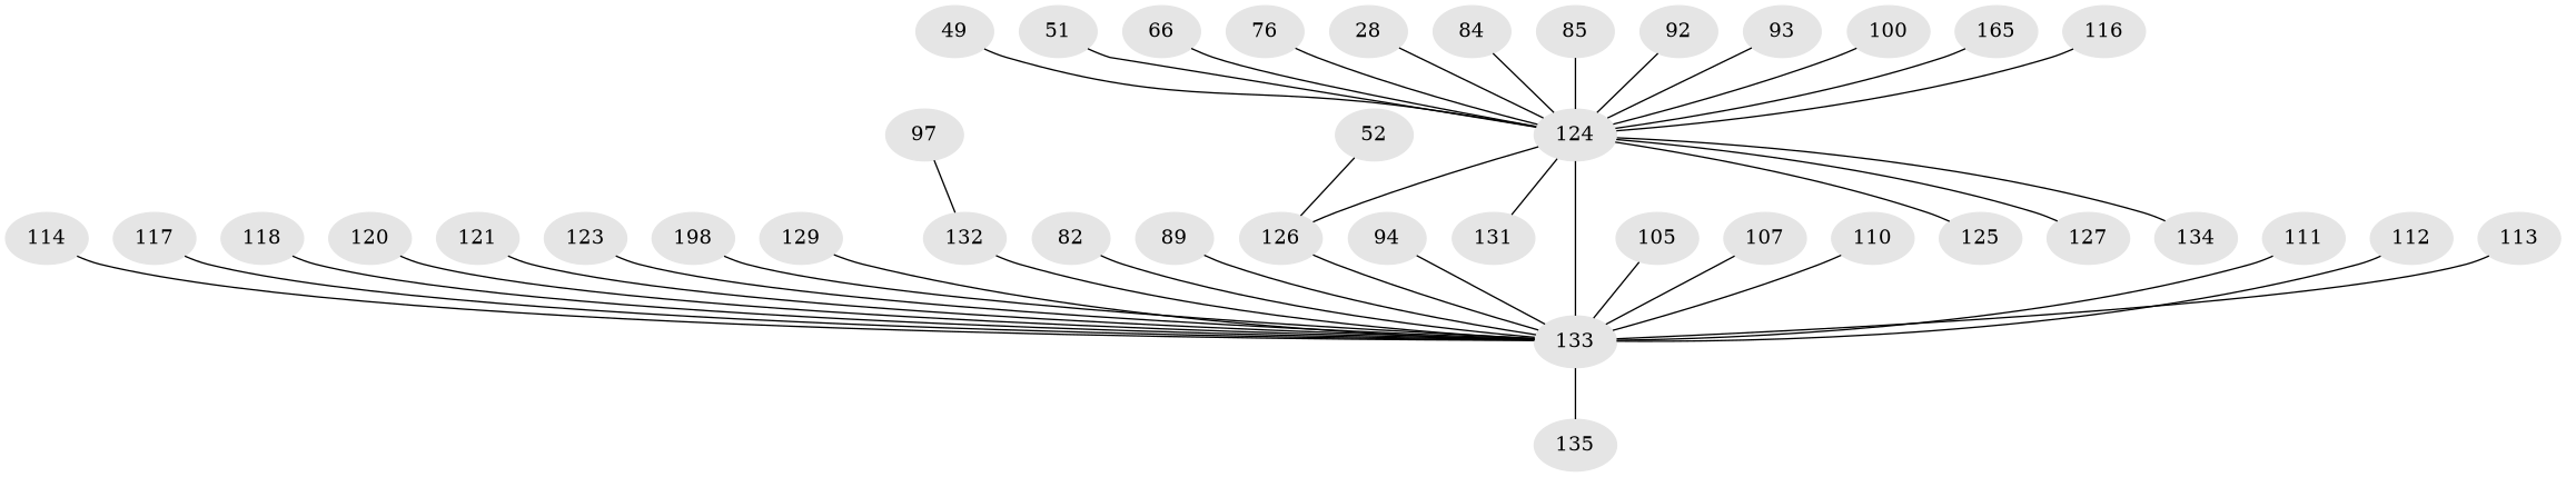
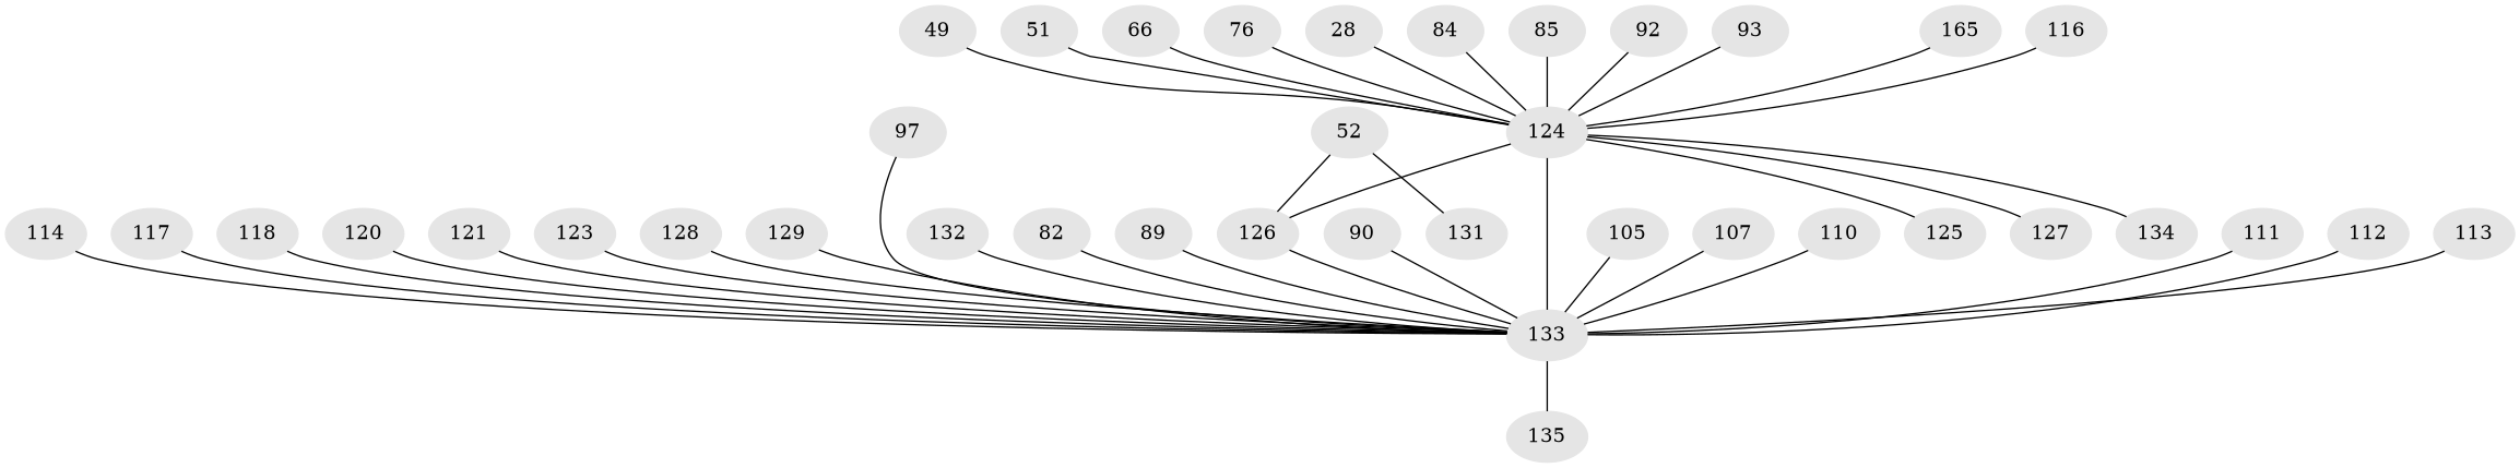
  graph {
    node [color=gray90 style=filled]
    124 [super="+103+44"]
    126 [super="+41+68+106"]
    133 [super="+88+29+104+130+19+21+34+35+37+45+56+61+62+63+65+71+72+74"]
    125 [super="+20"]
    127 [super="+55"]
    131
    134
    49
    51
    52
    66
    76
    n13 [label=28]
    135 [super="+109"]
    82
    84
    85 [super="+77"]
    89
-   90 [label=94]
+   90
    92
    93
    97
-   100
    105
    107
    110
    111
    112 [super="+64"]
    113
    114 [super="+46"]
    n31 [label=165 super="+33+95"]
    116
    117
    118
    120 [super="+108"]
    121
    123
-   128 [label=198]
+   128
    129
    132
    124 -- 126 [weight=2]
    124 -- 133 [weight=21]
    124 -- 125 [weight=2]
    124 -- 127 [weight=3]
-   124 -- 131
+   52 -- 131
    124 -- 134
    126 -- 133 [weight=11]
    133 -- 135
    49 -- 124
    51 -- 124
    52 -- 126
    66 -- 124
    76 -- 124
    n13 -- 124
    82 -- 133
    84 -- 124
    85 -- 124
    89 -- 133
    90 -- 133
    92 -- 124
    93 -- 124
-   97 -- 132
-   100 -- 124
+   97 -- 133
    105 -- 133
    107 -- 133
    110 -- 133
    111 -- 133
    112 -- 133
    113 -- 133
    114 -- 133 [weight=2]
    n31 -- 124 [weight=2]
    116 -- 124
    117 -- 133
    118 -- 133
    120 -- 133
    121 -- 133
    123 -- 133
    128 -- 133
    129 -- 133
    132 -- 133
  }
